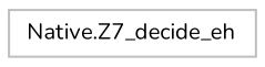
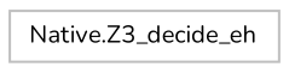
  digraph {
    rankdir=LR
    fontname=Nunito
-   n1 [color=grey75 fillcolor=white fontname=Nunito fontsize=10 height=0.2 label="Native.Z7_decide_eh" shape=record style=filled width=0.4]
+   n1 [color=grey75 fillcolor=white fontname=Nunito fontsize=10 height=0.2 label="Native.Z3_decide_eh" shape=record style=filled width=0.4]
  }
